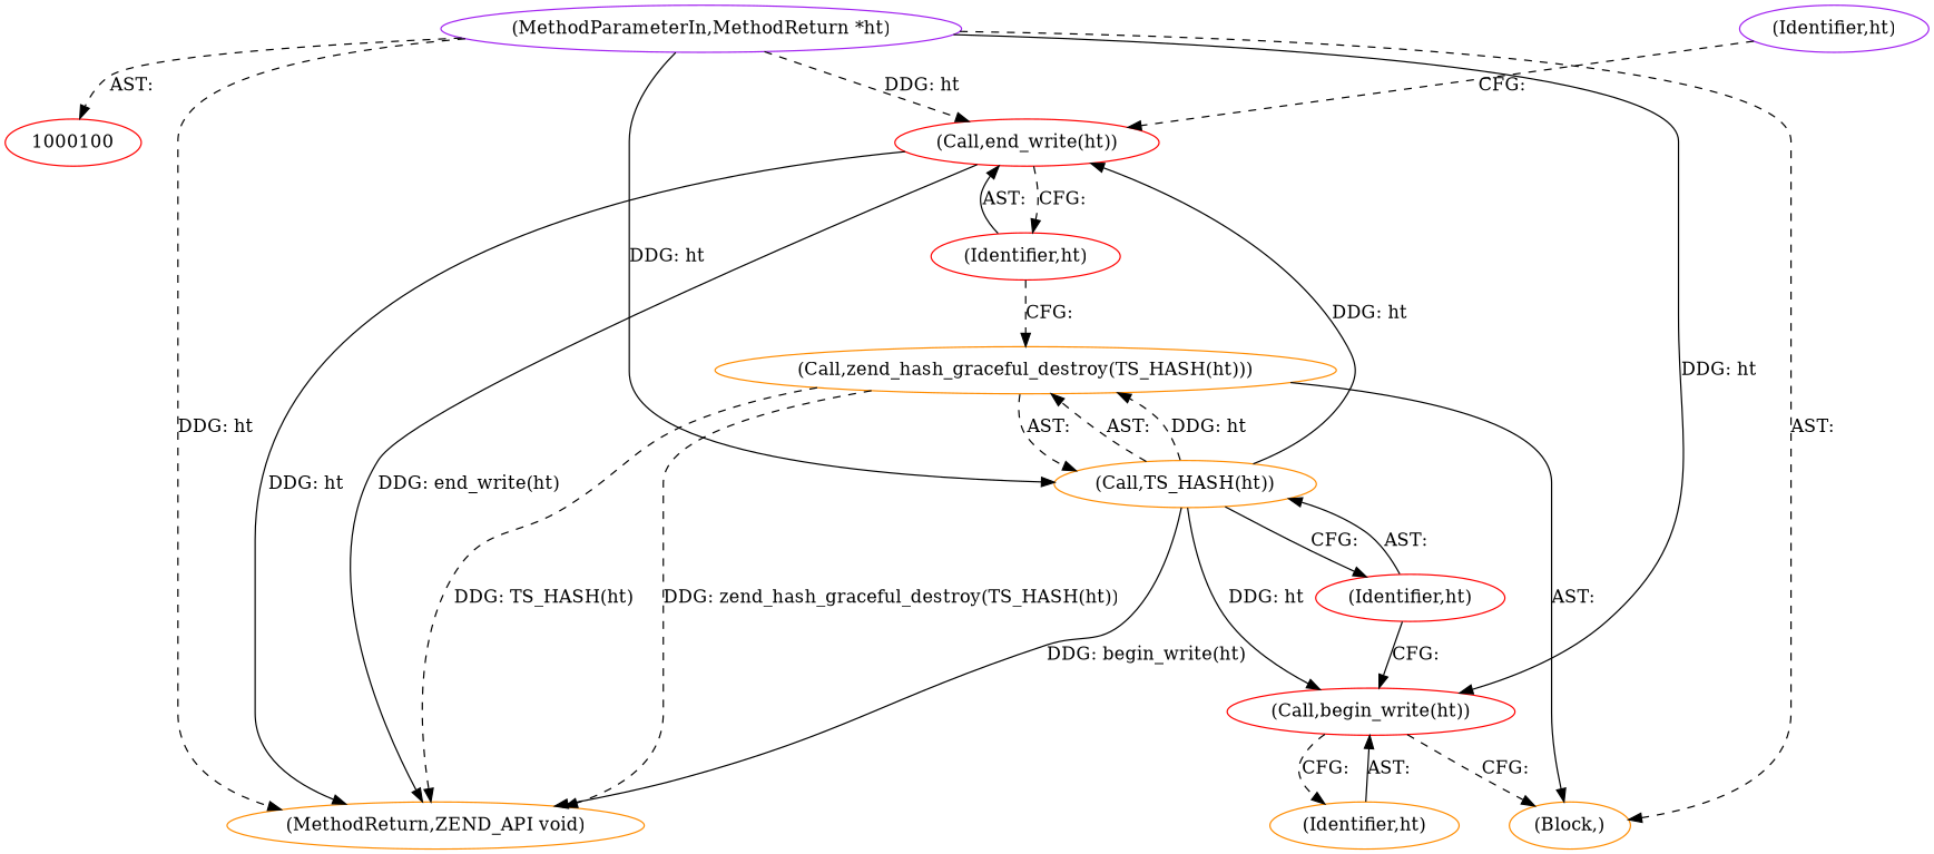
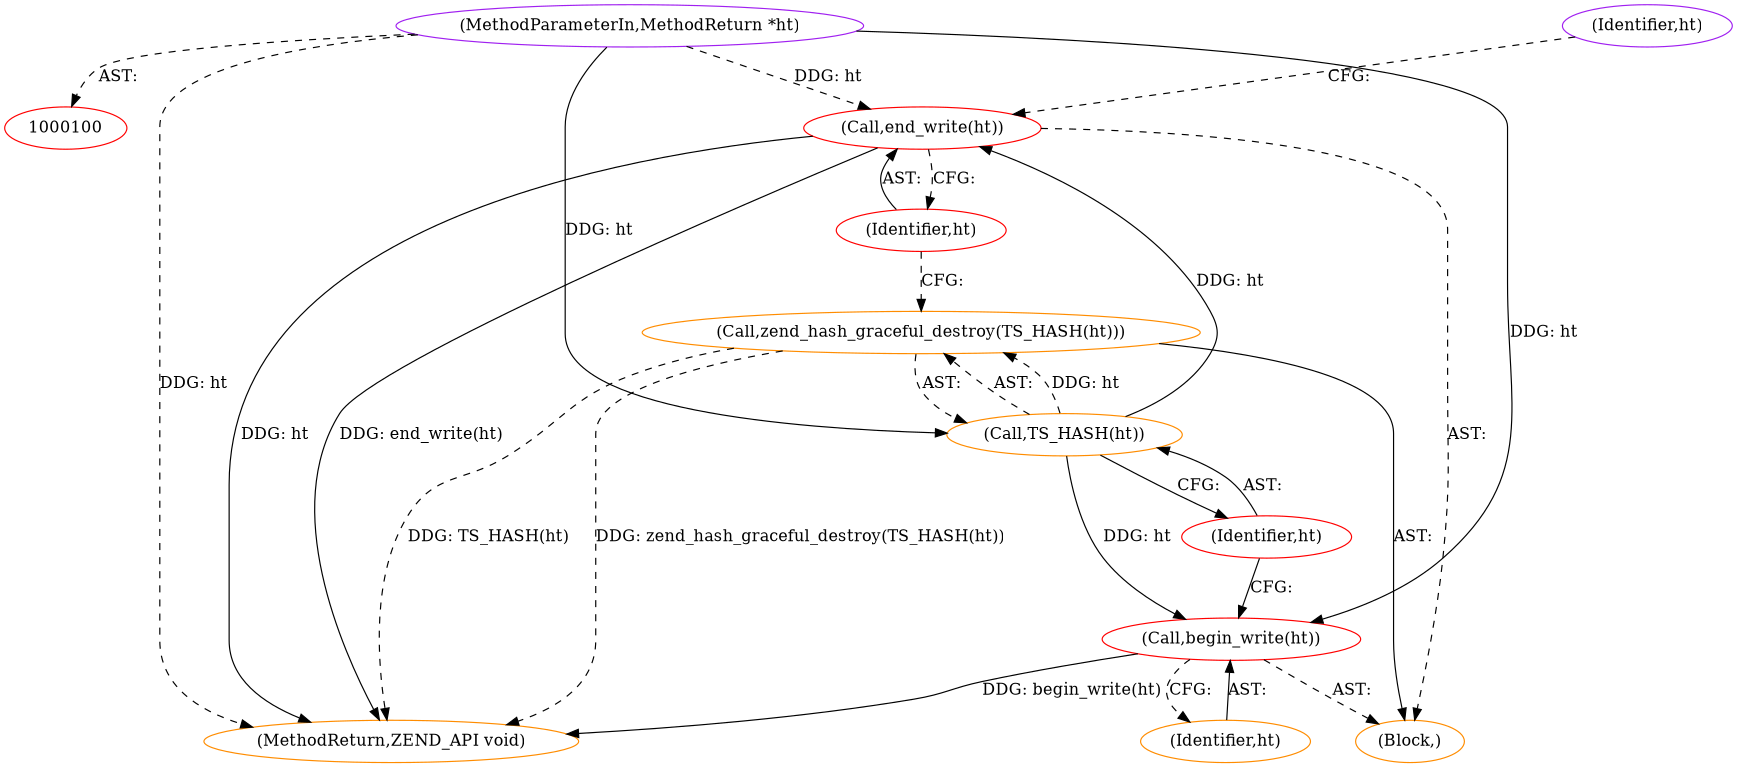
  digraph {
    node [color=red]
    edge [style=dashed]
    n1 [label="(Call,begin_write(ht))"]
    n2 [color=darkorange label="(Block,)"]
    n3 [color=darkorange label="(Identifier,ht)"]
    n4 [color=darkorange label="(MethodReturn,ZEND_API void)"]
    n5 [color=darkorange label="(Call,TS_HASH(ht))"]
    n6 [label="(Call,end_write(ht))"]
    n7 [color=darkorange label="(Call,zend_hash_graceful_destroy(TS_HASH(ht)))"]
    n8 [label="(Identifier,ht)"]
    n9 [color=purple label="(MethodParameterIn,MethodReturn *ht)"]
    1000100
    n11 [label="(Identifier,ht)"]
    n12 [color=purple label="(Identifier,ht)"]
-   n1 -> n2 [label="CFG: "]
+   n1 -> n2 [label="AST: "]
    n1 -> n3 [label="CFG: "]
-   n5 -> n4 [label="DDG: begin_write(ht)" style=solid]
+   n1 -> n4 [label="DDG: begin_write(ht)" style=solid]
    n3 -> n1 [label="AST: " style=solid]
    n5 -> n1 [label="DDG: ht" style=solid]
    n5 -> n6 [label="DDG: ht" style=solid]
    n5 -> n7 [label="AST: "]
    n5 -> n7 [label="DDG: ht"]
    n5 -> n8 [label="CFG: " style=solid]
-   n9 -> n2 [label="AST: "]
+   n6 -> n2 [label="AST: "]
    n6 -> n4 [label="DDG: end_write(ht)" style=solid]
    n6 -> n4 [label="DDG: ht" style=solid]
    n6 -> n11 [label="CFG: "]
    n7 -> n2 [label="AST: " style=solid]
    n7 -> n4 [label="DDG: zend_hash_graceful_destroy(TS_HASH(ht))"]
    n7 -> n4 [label="DDG: TS_HASH(ht)"]
    n7 -> n5 [label="AST: "]
    n8 -> n1 [label="CFG: " style=solid]
    n8 -> n5 [label="AST: " style=solid]
    n9 -> n1 [label="DDG: ht" style=solid]
    n9 -> n4 [label="DDG: ht"]
    n9 -> n5 [label="DDG: ht" style=solid]
    n9 -> n6 [label="DDG: ht"]
    n9 -> 1000100 [label="AST: "]
    n11 -> n6 [label="AST: " style=solid]
    n11 -> n7 [label="CFG: "]
    n12 -> n6 [label="CFG: "]
  }
